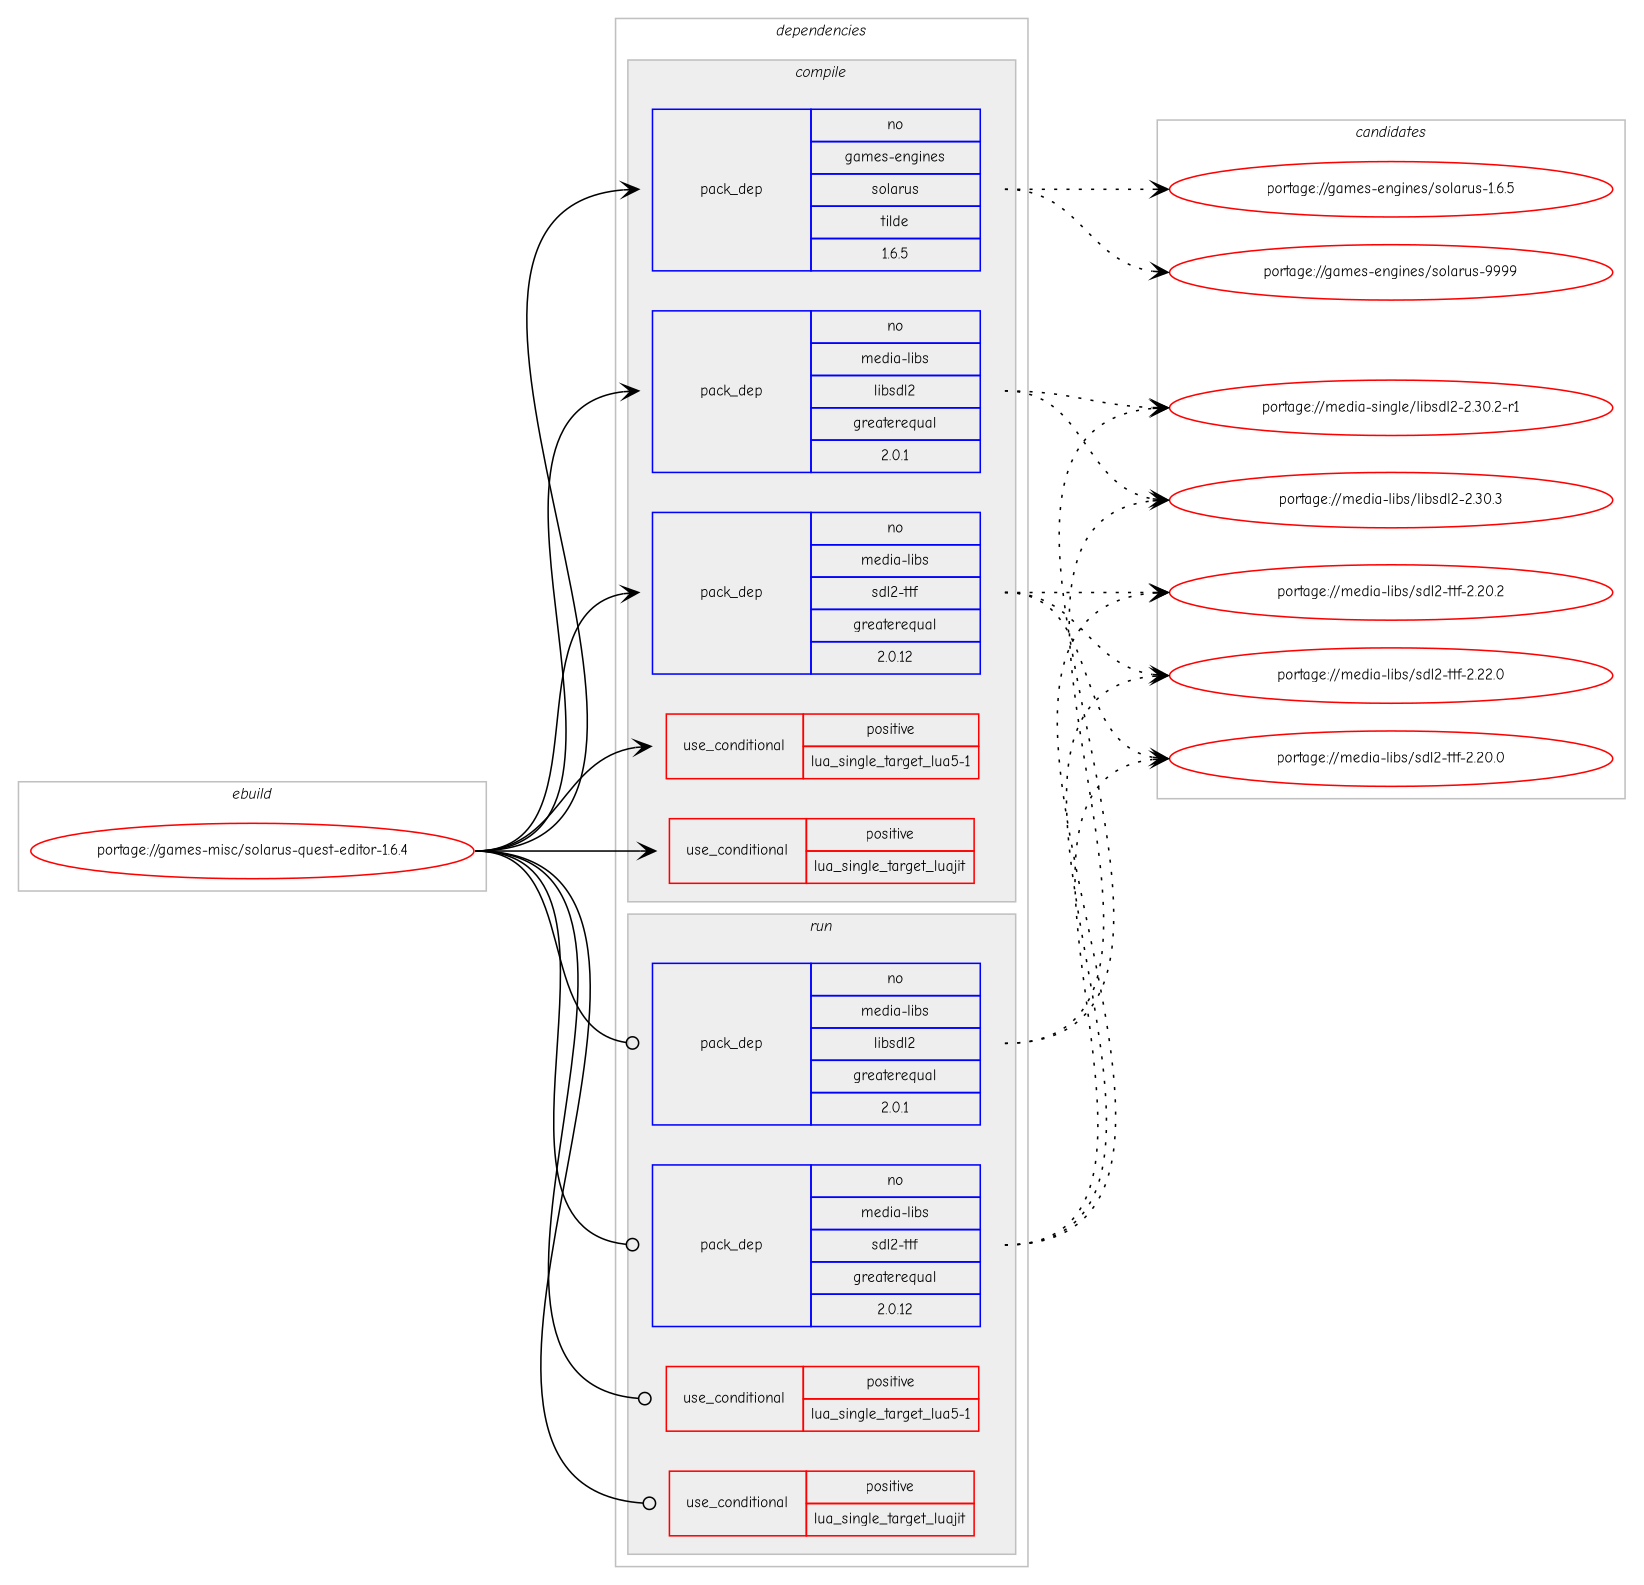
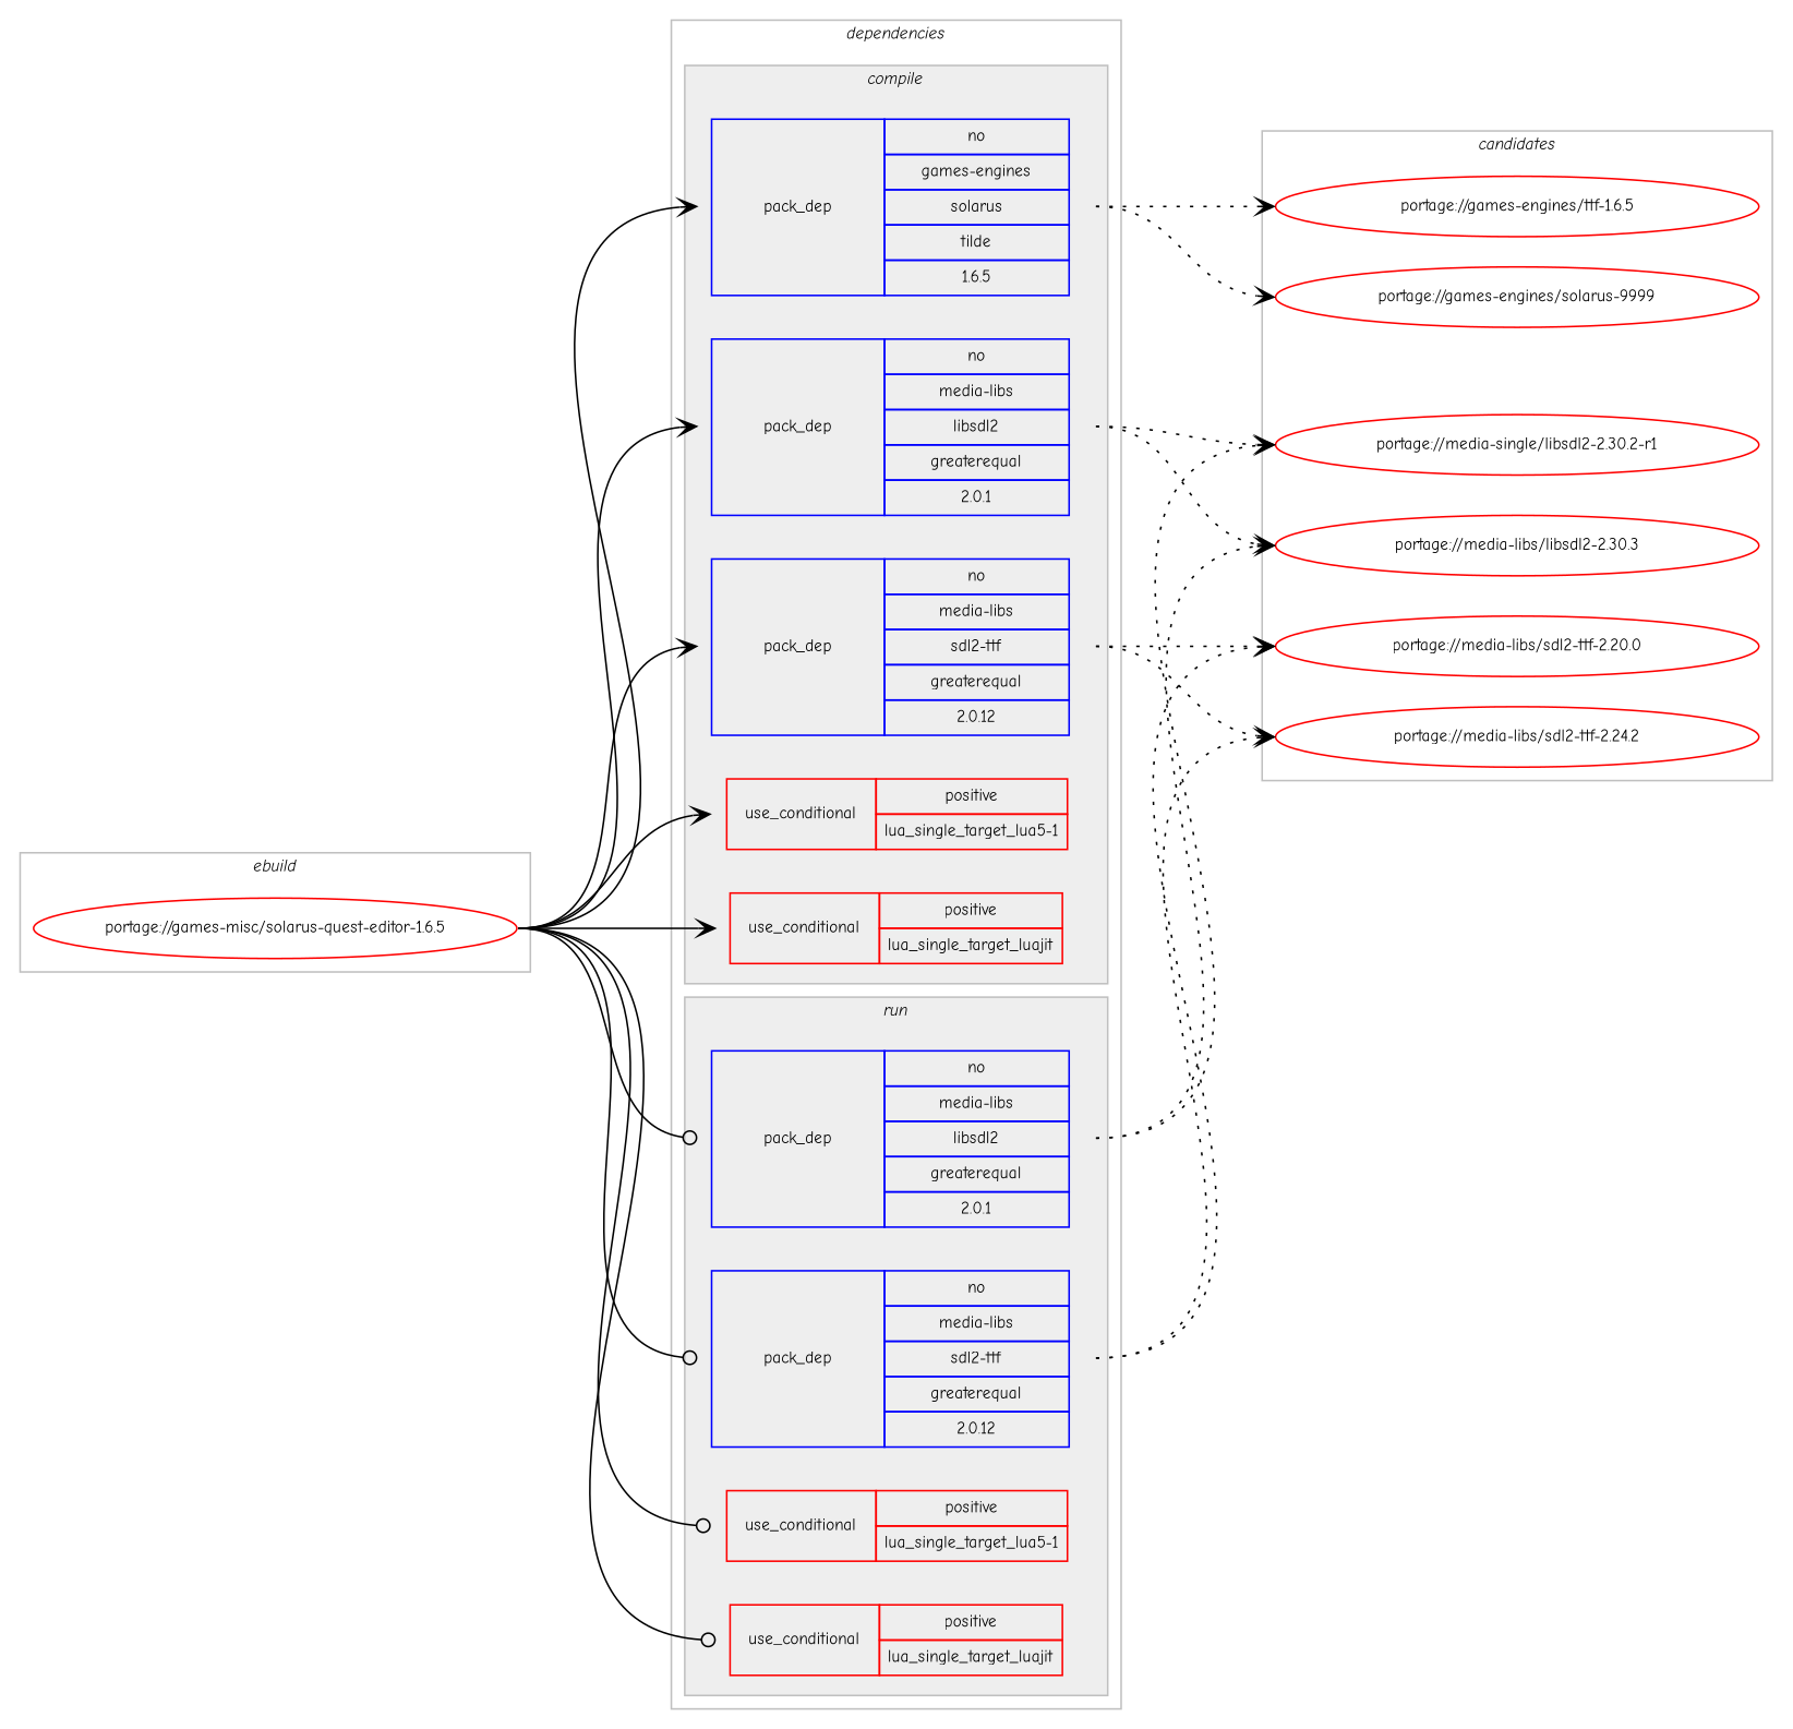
  digraph {
    compound=true
    concentrate=true
    fontname="Comic Neue"
    fontsize=10
    newrank=true
    rankdir=LR
    ranksep=1.5
    node [color=red fontname="Comic Neue" fontsize=10 shape=none]
    edge [arrowhead=vee fontname="Comic Neue" headport=w style=dotted tailport=e weight=100]
-   n1 [label="portage://games-misc/solarus-quest-editor-1.6.4" width=4 shape=""]
+   n1 [label="portage://games-misc/solarus-quest-editor-1.6.5" width=4 shape=""]
    n2 [label=<<TABLE BORDER="0" CELLBORDER="1" CELLSPACING="0" CELLPADDING="4"><TR><TD ROWSPAN="3" CELLPADDING="10">use_conditional</TD></TR><TR><TD>positive</TD></TR><TR><TD>lua_single_target_lua5-1</TD></TR></TABLE>>]
    n3 [label=<<TABLE BORDER="0" CELLBORDER="1" CELLSPACING="0" CELLPADDING="4"><TR><TD ROWSPAN="3" CELLPADDING="10">use_conditional</TD></TR><TR><TD>positive</TD></TR><TR><TD>lua_single_target_luajit</TD></TR></TABLE>>]
    n4 [color=blue label=<<TABLE BORDER="0" CELLBORDER="1" CELLSPACING="0" CELLPADDING="4" WIDTH="220"><TR><TD ROWSPAN="6" CELLPADDING="30">pack_dep</TD></TR><TR><TD WIDTH="110">no</TD></TR><TR><TD>games-engines</TD></TR><TR><TD>solarus</TD></TR><TR><TD>tilde</TD></TR><TR><TD>1.6.5</TD></TR></TABLE>>]
    n5 [color=blue label=<<TABLE BORDER="0" CELLBORDER="1" CELLSPACING="0" CELLPADDING="4" WIDTH="220"><TR><TD ROWSPAN="6" CELLPADDING="30">pack_dep</TD></TR><TR><TD WIDTH="110">no</TD></TR><TR><TD>media-libs</TD></TR><TR><TD>libsdl2</TD></TR><TR><TD>greaterequal</TD></TR><TR><TD>2.0.1</TD></TR></TABLE>>]
    n6 [color=blue label=<<TABLE BORDER="0" CELLBORDER="1" CELLSPACING="0" CELLPADDING="4" WIDTH="220"><TR><TD ROWSPAN="6" CELLPADDING="30">pack_dep</TD></TR><TR><TD WIDTH="110">no</TD></TR><TR><TD>media-libs</TD></TR><TR><TD>sdl2-ttf</TD></TR><TR><TD>greaterequal</TD></TR><TR><TD>2.0.12</TD></TR></TABLE>>]
    n7 [label=<<TABLE BORDER="0" CELLBORDER="1" CELLSPACING="0" CELLPADDING="4"><TR><TD ROWSPAN="3" CELLPADDING="10">use_conditional</TD></TR><TR><TD>positive</TD></TR><TR><TD>lua_single_target_lua5-1</TD></TR></TABLE>>]
    n8 [label=<<TABLE BORDER="0" CELLBORDER="1" CELLSPACING="0" CELLPADDING="4"><TR><TD ROWSPAN="3" CELLPADDING="10">use_conditional</TD></TR><TR><TD>positive</TD></TR><TR><TD>lua_single_target_luajit</TD></TR></TABLE>>]
    n9 [color=blue label=<<TABLE BORDER="0" CELLBORDER="1" CELLSPACING="0" CELLPADDING="4" WIDTH="220"><TR><TD ROWSPAN="6" CELLPADDING="30">pack_dep</TD></TR><TR><TD WIDTH="110">no</TD></TR><TR><TD>media-libs</TD></TR><TR><TD>libsdl2</TD></TR><TR><TD>greaterequal</TD></TR><TR><TD>2.0.1</TD></TR></TABLE>>]
    n10 [color=blue label=<<TABLE BORDER="0" CELLBORDER="1" CELLSPACING="0" CELLPADDING="4" WIDTH="220"><TR><TD ROWSPAN="6" CELLPADDING="30">pack_dep</TD></TR><TR><TD WIDTH="110">no</TD></TR><TR><TD>media-libs</TD></TR><TR><TD>sdl2-ttf</TD></TR><TR><TD>greaterequal</TD></TR><TR><TD>2.0.12</TD></TR></TABLE>>]
-   n11 [label="portage://games-engines/solarus-1.6.5" width=4 shape=""]
+   n11 [label="portage://games-engines/ttf-1.6.5" width=4 shape=""]
    n12 [label="portage://games-engines/solarus-9999" width=4 shape=""]
    n13 [label="portage://media-single/libsdl2-2.30.2-r1" width=4 shape=""]
    n14 [label="portage://media-libs/libsdl2-2.30.3" width=4 shape=""]
    n15 [label="portage://media-libs/sdl2-ttf-2.20.0" width=4 shape=""]
-   n16 [label="portage://media-libs/sdl2-ttf-2.20.2" width=4 shape=""]
-   n17 [label="portage://media-libs/sdl2-ttf-2.22.0" width=4 shape=""]
+   n16 [label="portage://media-libs/sdl2-ttf-2.24.2" width=4 shape=""]
    subgraph cluster_1 {
      color=gray
      label=<<i>ebuild</i>>
      rank=same
      n1
    }
    subgraph cluster_2 {
      color=gray
      label=<<i>dependencies</i>>
      subgraph cluster_3 {
        color=gray
        fillcolor="#eeeeee"
        label=<<i>compile</i>>
        style=filled
        subgraph sub_4 {
          color=gray
          fillcolor="#eeeeee"
          label=<<i>compile</i>>
          style=filled
          n2
        }
        subgraph sub_5 {
          color=gray
          fillcolor="#eeeeee"
          label=<<i>compile</i>>
          style=filled
          n3
        }
        subgraph sub_6 {
          color=gray
          fillcolor="#eeeeee"
          label=<<i>compile</i>>
          style=filled
          n4
        }
        subgraph sub_7 {
          color=gray
          fillcolor="#eeeeee"
          label=<<i>compile</i>>
          style=filled
          n5
        }
        subgraph sub_8 {
          color=gray
          fillcolor="#eeeeee"
          label=<<i>compile</i>>
          style=filled
          n6
        }
      }
      subgraph cluster_9 {
        color=gray
        fillcolor="#eeeeee"
        label=<<i>compile and run</i>>
        style=filled
      }
      subgraph cluster_10 {
        color=gray
        fillcolor="#eeeeee"
        label=<<i>run</i>>
        style=filled
        subgraph sub_11 {
          color=gray
          fillcolor="#eeeeee"
          label=<<i>run</i>>
          style=filled
          n7
        }
        subgraph sub_12 {
          color=gray
          fillcolor="#eeeeee"
          label=<<i>run</i>>
          style=filled
          n8
        }
        subgraph sub_13 {
          color=gray
          fillcolor="#eeeeee"
          label=<<i>run</i>>
          style=filled
          n9
        }
        subgraph sub_14 {
          color=gray
          fillcolor="#eeeeee"
          label=<<i>run</i>>
          style=filled
          n10
        }
      }
    }
    subgraph cluster_15 {
      color=gray
      label=<<i>candidates</i>>
      rank=same
      subgraph sub_16 {
        color=black
        label=<<i>candidates</i>>
        nodesep=1
        rank=same
        n11
        n12
      }
      subgraph sub_17 {
        color=black
        label=<<i>candidates</i>>
        nodesep=1
        rank=same
        n13
        n14
      }
      subgraph sub_18 {
        color=black
        label=<<i>candidates</i>>
        nodesep=1
        rank=same
        n15
        n16
-       n17
      }
      subgraph sub_19 {
        color=black
        label=<<i>candidates</i>>
        nodesep=1
        rank=same
        n13
        n14
      }
      subgraph sub_20 {
        color=black
        label=<<i>candidates</i>>
        nodesep=1
        rank=same
        n15
        n16
-       n17
      }
    }
    n1 -> n2 [style=solid weight=20]
    n1 -> n3 [style=solid weight=20]
    n1 -> n4 [style=solid weight=20]
    n1 -> n5 [style=solid weight=20]
    n1 -> n6 [style=solid weight=20]
    n1 -> n7 [arrowhead=odot style=solid weight=20]
    n1 -> n8 [arrowhead=odot style=solid weight=20]
    n1 -> n9 [arrowhead=odot style=solid weight=20]
    n1 -> n10 [arrowhead=odot style=solid weight=20]
    n4 -> n11
    n4 -> n12
    n5 -> n13
    n5 -> n14
    n6 -> n15
    n6 -> n16
-   n6 -> n17
    n9 -> n13
    n9 -> n14
    n10 -> n15
    n10 -> n16
-   n10 -> n17
  }
